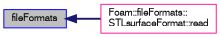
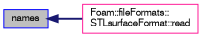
  digraph {
    rankdir=LR
    node [fontname=FreeSans fontsize=10 shape=record]
-   n1 [color=blue fillcolor=grey75 fontcolor=black height=0.2 label=fileFormats style=filled width=0.4]
+   n1 [color=blue fillcolor=grey75 fontcolor=black height=0.2 label=names style=filled width=0.4]
    n2 [color=deeppink height=0.2 label="Foam::fileFormats::\lSTLsurfaceFormat::read" width=0.4]
    n1 -> n2 [color=midnightblue dir=back fontname=FreeSans fontsize=10 labelfontname=FreeSans labelfontsize=10 style=bold]
  }
